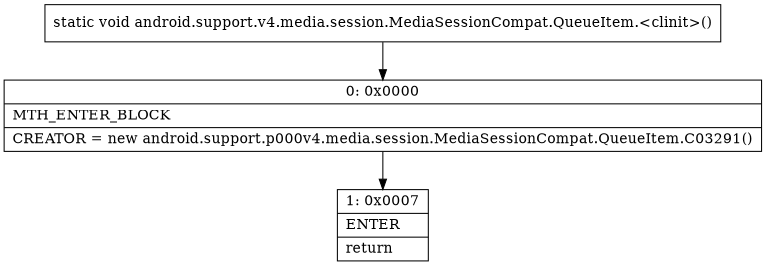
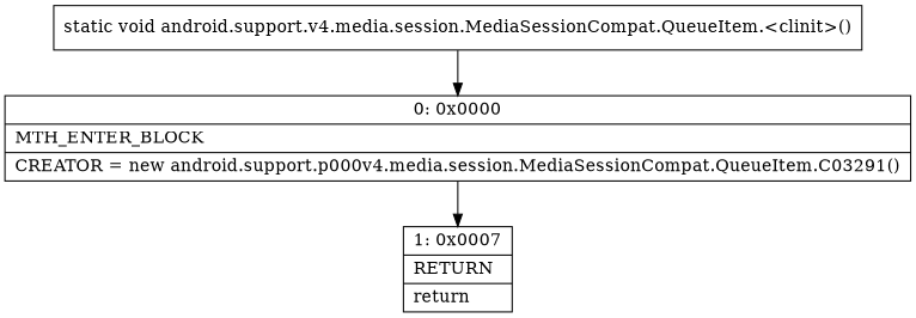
  digraph {
    node [shape=record]
    n1 [label="{0\:\ 0x0000|MTH_ENTER_BLOCK\l|CREATOR = new android.support.p000v4.media.session.MediaSessionCompat.QueueItem.C03291()\l}"]
-   n2 [label="{1\:\ 0x0007|ENTER\l|return\l}"]
+   n2 [label="{1\:\ 0x0007|RETURN\l|return\l}"]
    n3 [label="{static void android.support.v4.media.session.MediaSessionCompat.QueueItem.\<clinit\>() }"]
    n1 -> n2
    n3 -> n1
  }
